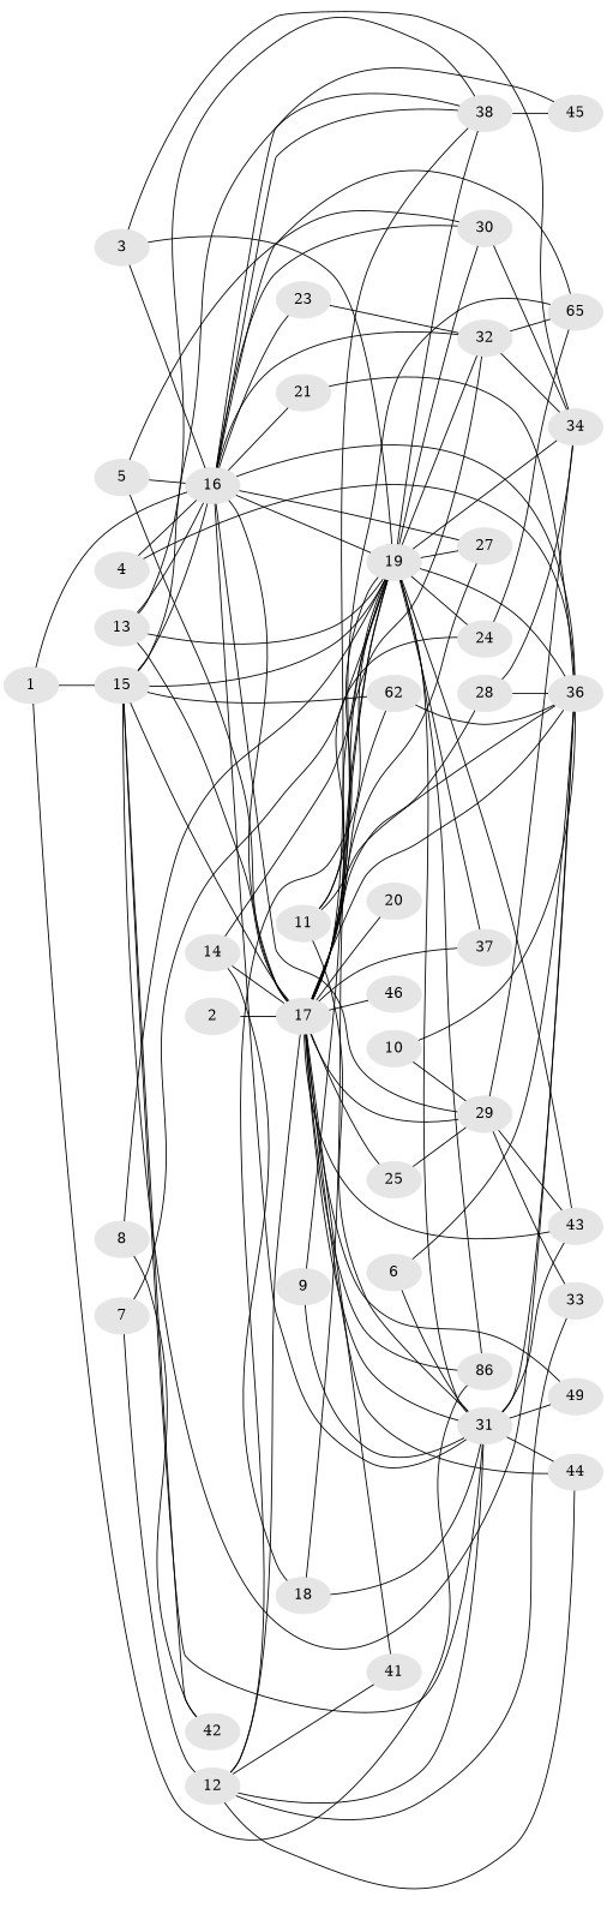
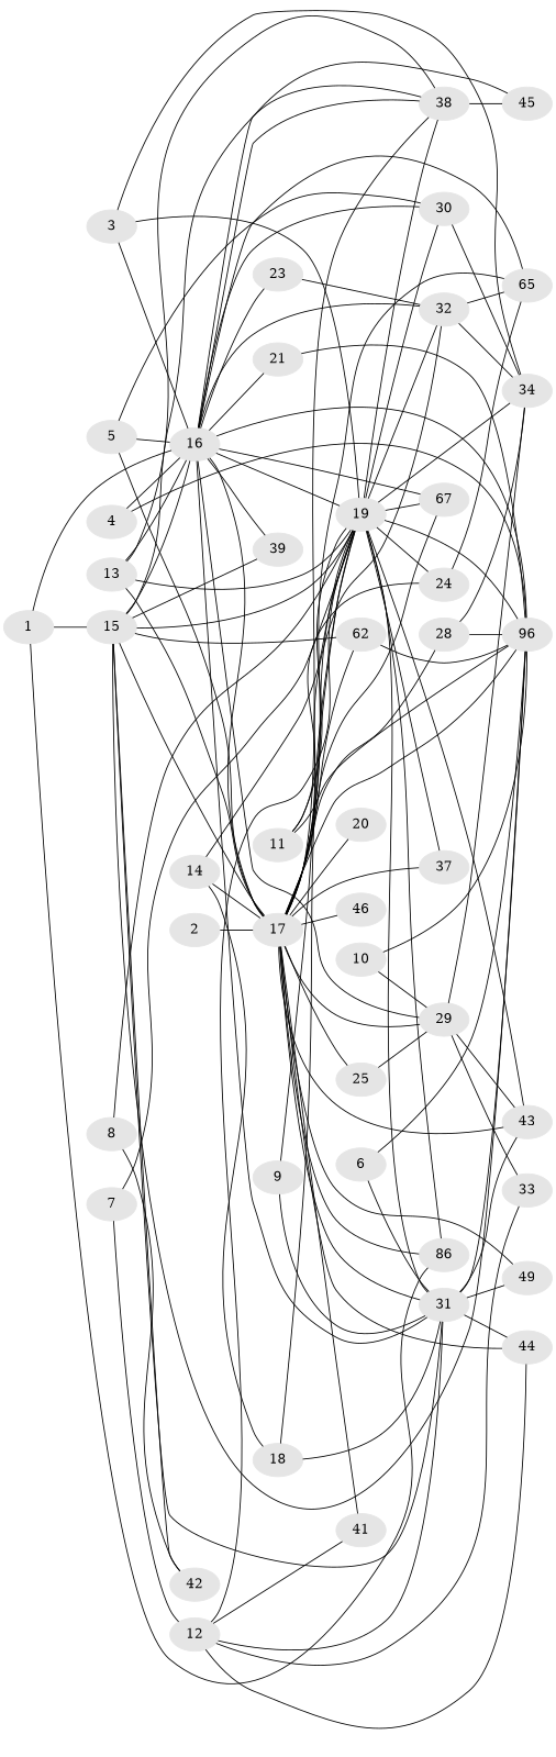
  graph {
    rankdir=LR
    node [color=gray90 style=filled]
    edge [weight=1.0]
    1
    15
    16
    n4 [label=86]
    17
    19
-   36
+   36 [label=96]
    31
    38
    n10 [label=62]
+   39
    42
    30
    29
    21
    23
-   27
+   27 [label=67]
    32
    n19 [label=65]
    45
    2
    41
    44
    20
    25
    28
    37
    n28 [label=49]
    43
    46
    3
    34
    24
    4
    5
    6
    7
    12
    33
    8
    9
    10
    11
    13
    14
    18
    1 -- 15
    1 -- 16
    1 -- n4
    15 -- 16 [weight=2.0]
    15 -- 17 [weight=2.0]
    15 -- 19 [weight=4.0]
    15 -- 36
    15 -- 31
    15 -- 38
    15 -- n10
+   15 -- 39 [weight=2.0]
    15 -- 42
    16 -- 17 [weight=5.0]
    16 -- 19 [weight=6.0]
    16 -- 36 [weight=3.0]
    16 -- 31 [weight=3.0]
    16 -- 38
+   16 -- 39
    16 -- 30
    16 -- 29 [weight=2.0]
    16 -- 21
    16 -- 23
    16 -- 27 [weight=3.0]
    16 -- 32
    16 -- n19
    16 -- 45
    17 -- n4
    17 -- 19 [weight=6.0]
    17 -- 36 [weight=3.0]
    17 -- 31 [weight=2.0]
    17 -- 38
    17 -- n10
    17 -- 29
    17 -- 27
    17 -- 32
    17 -- n19
    17 -- 41
    17 -- 44
    17 -- 20
    17 -- 25
    17 -- 28
    17 -- 37 [weight=2.0]
    17 -- n28
    17 -- 43 [weight=2.0]
    17 -- 46
    19 -- n4
    19 -- 36 [weight=4.0]
    19 -- 31 [weight=3.0]
    19 -- 38
    19 -- 30
    19 -- 27
    19 -- 32
    19 -- 37
    19 -- 43
    19 -- 34
    19 -- 24
    31 -- 36
    31 -- 44
    31 -- n28
    31 -- 43
    38 -- 45 [weight=2.0]
    n10 -- 36
    30 -- 34
    29 -- 43
    29 -- 34
    29 -- 33
    21 -- 36
    23 -- 32
    32 -- n19
    32 -- 34
    2 -- 17 [weight=2.0]
    25 -- 29
    28 -- 36
    28 -- 34
    3 -- 16
    3 -- 19 [weight=2.0]
    3 -- 34
    24 -- n19
    4 -- 16
    4 -- 36
    5 -- 16
    5 -- 17
    5 -- 30
    6 -- 36
    6 -- 31
    7 -- 19
    7 -- 12
-   12 -- 17
    12 -- 19
    12 -- 31
    12 -- 41
    12 -- 44
    12 -- 33
    8 -- 19
    8 -- 42
    9 -- 19
    9 -- 31
    10 -- 36
    10 -- 29
    11 -- 19
    11 -- 36
-   11 -- 31
    11 -- 24
    13 -- 16
    13 -- 17
    13 -- 19
    13 -- 38
    14 -- 17
    14 -- 19 [weight=2.0]
    14 -- 18
    18 -- 19
    18 -- 31
  }
